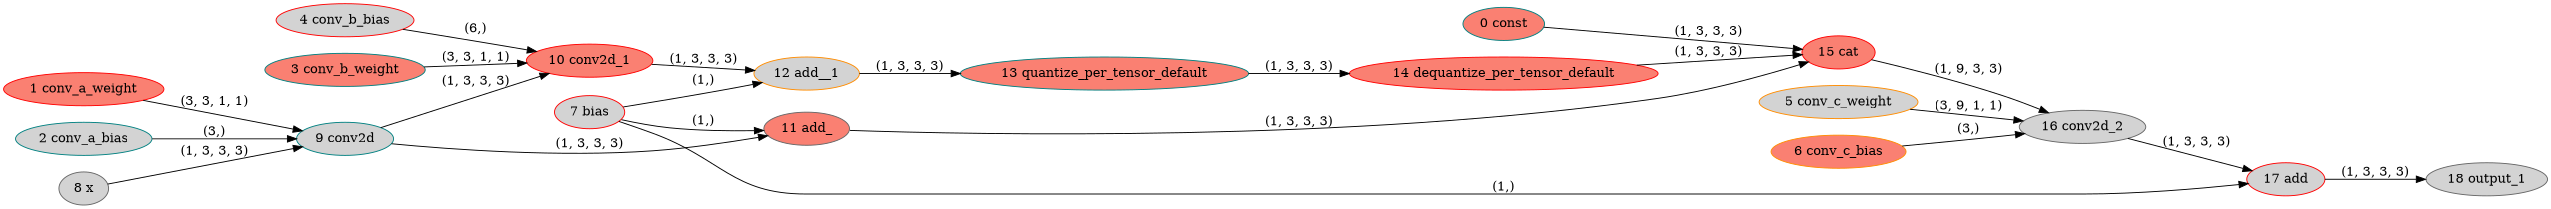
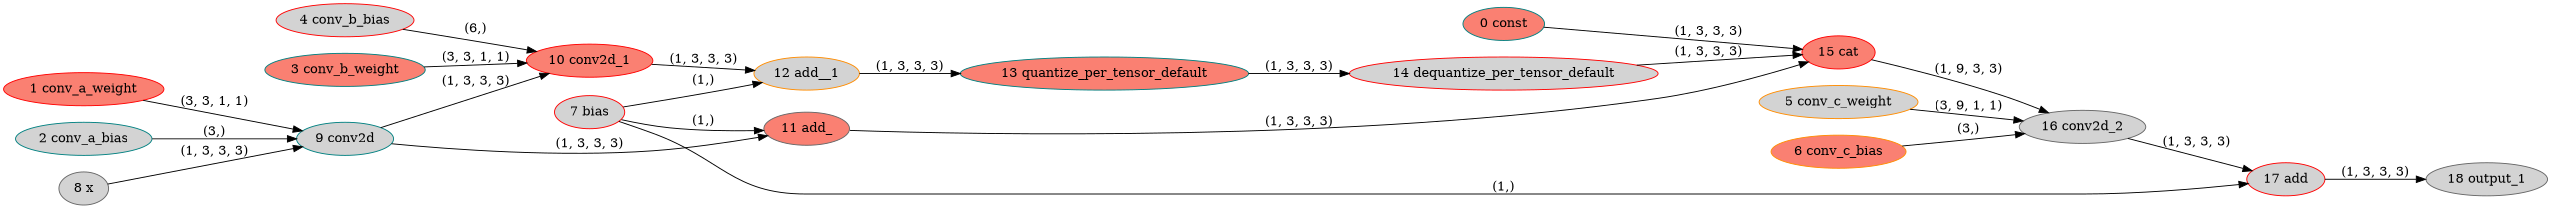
  strict digraph {
    rankdir=LR
    node [color=red fillcolor=lightgrey style=filled type=get_attr]
    edge [style=solid]
    "0 const" [color=teal fillcolor=salmon]
    "15 cat" [fillcolor=salmon type=cat]
    "16 conv2d_2" [color=gray40 type=conv2d]
    "9 conv2d" [color=teal type=conv2d]
    "1 conv_a_weight" [fillcolor=salmon]
    "10 conv2d_1" [fillcolor=salmon type=conv2d]
    "11 add_" [color=gray40 fillcolor=salmon type=add_]
    "2 conv_a_bias" [color=teal]
    "3 conv_b_weight" [color=teal fillcolor=salmon]
    "12 add__1" [color=darkorange type=add_]
    "4 conv_b_bias"
    "5 conv_c_weight" [color=darkorange]
    "17 add" [type=add]
    "6 conv_c_bias" [color=darkorange fillcolor=salmon]
    "7 bias"
    "13 quantize_per_tensor_default" [color=teal fillcolor=salmon type=quantize_per_tensor]
    "18 output_1" [color=gray40 type=output]
    "8 x" [color=gray40 type=input]
-   "14 dequantize_per_tensor_default" [fillcolor=salmon type=dequantize_per_tensor]
+   "14 dequantize_per_tensor_default" [type=dequantize_per_tensor]
    "0 const" -> "15 cat" [label="(1, 3, 3, 3)"]
    "15 cat" -> "16 conv2d_2" [label="(1, 9, 3, 3)"]
    "16 conv2d_2" -> "17 add" [label="(1, 3, 3, 3)"]
    "9 conv2d" -> "10 conv2d_1" [label="(1, 3, 3, 3)"]
    "9 conv2d" -> "11 add_" [label="(1, 3, 3, 3)"]
    "1 conv_a_weight" -> "9 conv2d" [label="(3, 3, 1, 1)"]
    "10 conv2d_1" -> "12 add__1" [label="(1, 3, 3, 3)"]
    "11 add_" -> "15 cat" [label="(1, 3, 3, 3)"]
    "2 conv_a_bias" -> "9 conv2d" [label="(3,)"]
    "3 conv_b_weight" -> "10 conv2d_1" [label="(3, 3, 1, 1)"]
    "12 add__1" -> "13 quantize_per_tensor_default" [label="(1, 3, 3, 3)"]
    "4 conv_b_bias" -> "10 conv2d_1" [label="(6,)"]
    "5 conv_c_weight" -> "16 conv2d_2" [label="(3, 9, 1, 1)"]
    "17 add" -> "18 output_1" [label="(1, 3, 3, 3)"]
    "6 conv_c_bias" -> "16 conv2d_2" [label="(3,)"]
    "7 bias" -> "11 add_" [label="(1,)"]
    "7 bias" -> "12 add__1" [label="(1,)"]
    "7 bias" -> "17 add" [label="(1,)"]
    "13 quantize_per_tensor_default" -> "14 dequantize_per_tensor_default" [label="(1, 3, 3, 3)"]
    "8 x" -> "9 conv2d" [label="(1, 3, 3, 3)"]
    "14 dequantize_per_tensor_default" -> "15 cat" [label="(1, 3, 3, 3)"]
  }
